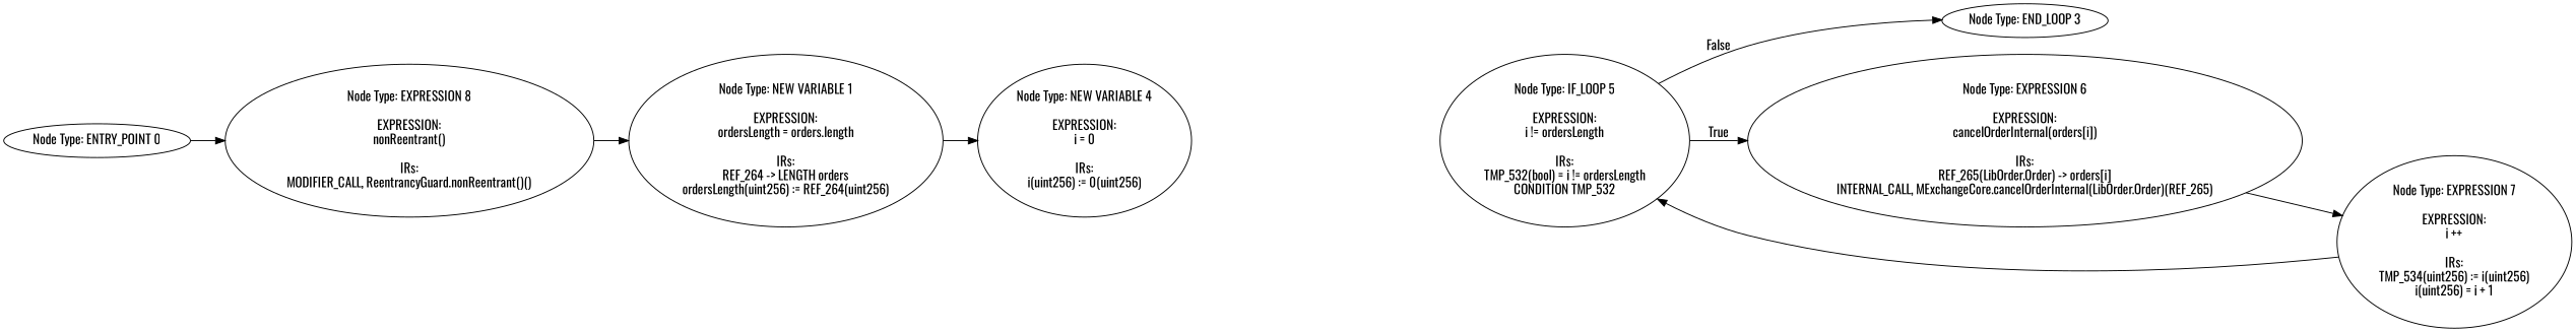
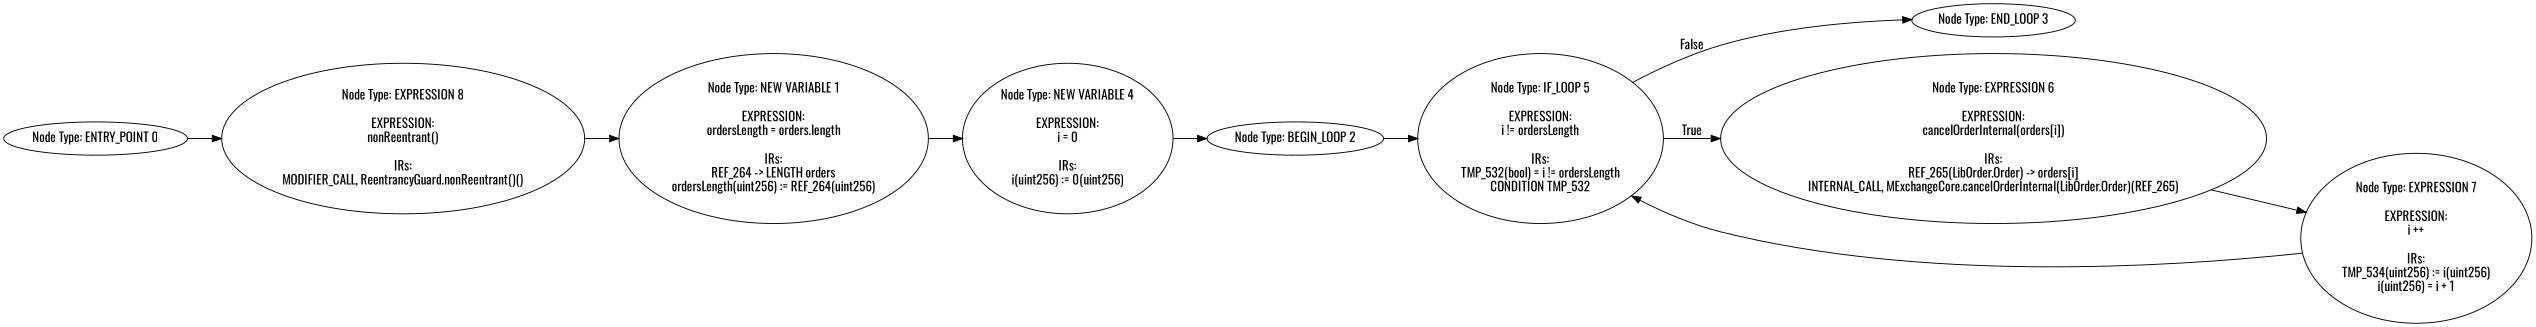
  digraph {
    rankdir=LR
    fontname=Oswald
    node [fontname=Oswald]
    edge [fontname=Oswald]
    n1 [label="Node Type: ENTRY_POINT 0\n"]
    n2 [label="Node Type: EXPRESSION 8\n\nEXPRESSION:\nnonReentrant()\n\nIRs:\nMODIFIER_CALL, ReentrancyGuard.nonReentrant()()"]
    n3 [label="Node Type: NEW VARIABLE 1\n\nEXPRESSION:\nordersLength = orders.length\n\nIRs:\nREF_264 -> LENGTH orders\nordersLength(uint256) := REF_264(uint256)"]
    n4 [label="Node Type: NEW VARIABLE 4\n\nEXPRESSION:\ni = 0\n\nIRs:\ni(uint256) := 0(uint256)"]
+   n5 [label="Node Type: BEGIN_LOOP 2\n"]
    n6 [label="Node Type: IF_LOOP 5\n\nEXPRESSION:\ni != ordersLength\n\nIRs:\nTMP_532(bool) = i != ordersLength\nCONDITION TMP_532"]
    n7 [label="Node Type: END_LOOP 3\n"]
    n8 [label="Node Type: EXPRESSION 6\n\nEXPRESSION:\ncancelOrderInternal(orders[i])\n\nIRs:\nREF_265(LibOrder.Order) -> orders[i]\nINTERNAL_CALL, MExchangeCore.cancelOrderInternal(LibOrder.Order)(REF_265)"]
    n9 [label="Node Type: EXPRESSION 7\n\nEXPRESSION:\ni ++\n\nIRs:\nTMP_534(uint256) := i(uint256)\ni(uint256) = i + 1"]
    n1 -> n2
    n2 -> n3
    n3 -> n4
+   n4 -> n5
+   n5 -> n6
    n6 -> n7 [label=False]
    n6 -> n8 [label=True]
    n8 -> n9
    n9 -> n6
  }
